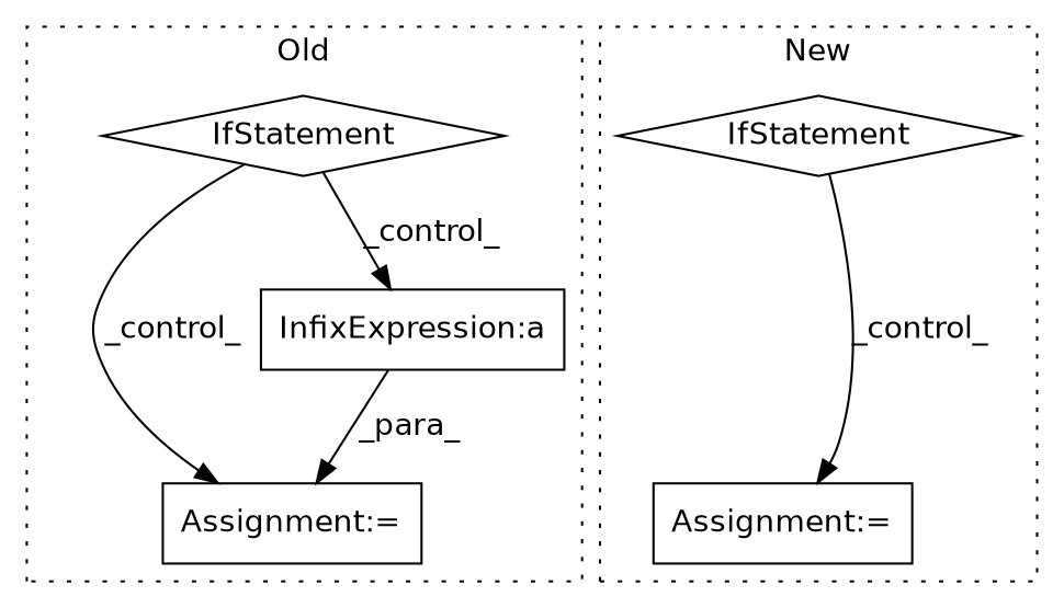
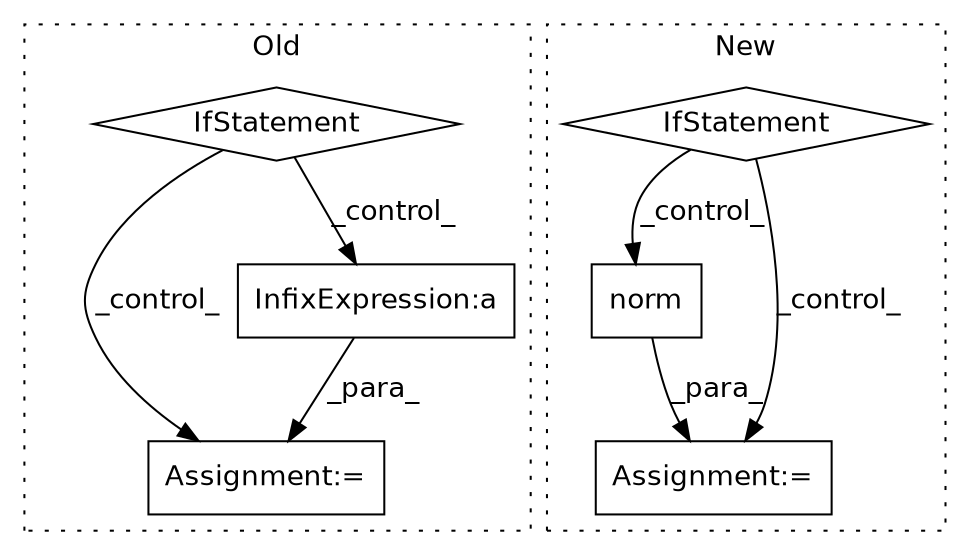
  digraph {
    fontname="DejaVu Sans"
    node [a=25 l="4,2" shape=box fontname="DejaVu Sans"]
    edge [fontname="DejaVu Sans"]
    n1 [label=IfStatement s="9109,9115" shape=diamond]
    n2 [a=7 l=2 label="Assignment:=" s=9189]
    n3 [a=27 l=3 label="InfixExpression:a" s=9215]
+   n4 [a=32 l="5,1" label=norm s="9222,9228"]
    n5 [label=IfStatement s="9163,9169" shape=diamond]
    n6 [a=7 l=1 label="Assignment:=" s=9238]
    subgraph cluster_1 {
      label=Old
      style=dotted
      n1
      n2
      n3
    }
    subgraph cluster_2 {
      label=New
      style=dotted
+     n4
      n5
      n6
    }
    n1 -> n2 [label=_control_]
    n1 -> n3 [label=_control_]
    n3 -> n2 [label=_para_]
+   n4 -> n6 [label=_para_]
+   n5 -> n4 [label=_control_]
    n5 -> n6 [label=_control_]
  }
